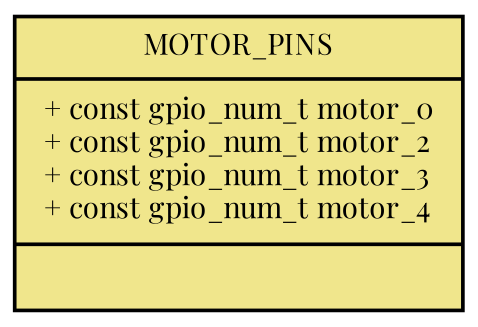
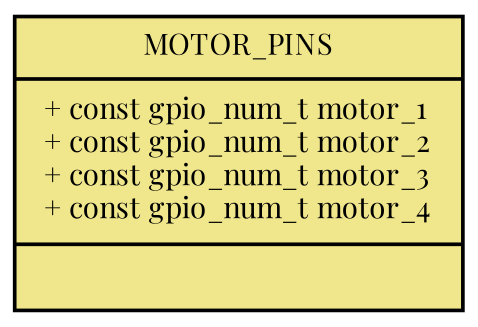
  digraph {
    fontname="Playfair Display"
-   n1 [color=black fillcolor=khaki fontcolor=black fontname="Playfair Display" fontsize=8 height=0.2 label="{MOTOR_PINS\n|+ const gpio_num_t motor_0\l+ const gpio_num_t motor_2\l+ const gpio_num_t motor_3\l+ const gpio_num_t motor_4\l|}" shape=record style=filled width=0.4]
+   n1 [color=black fillcolor=khaki fontcolor=black fontname="Playfair Display" fontsize=8 height=0.2 label="{MOTOR_PINS\n|+ const gpio_num_t motor_1\l+ const gpio_num_t motor_2\l+ const gpio_num_t motor_3\l+ const gpio_num_t motor_4\l|}" shape=record style=filled width=0.4]
  }
